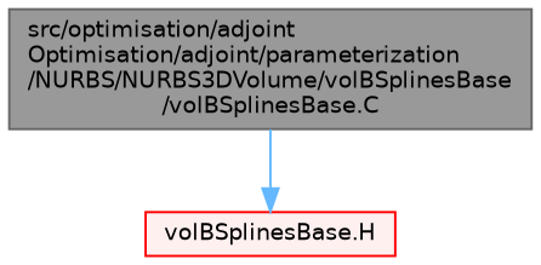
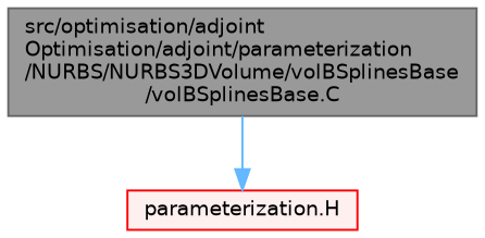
  digraph {
    node [fontname=Helvetica fontsize=10 shape=box style=filled]
    n1 [color=gray40 fillcolor=grey60 fontcolor=black height=0.2 label="src/optimisation/adjoint\lOptimisation/adjoint/parameterization\l/NURBS/NURBS3DVolume/volBSplinesBase\l/volBSplinesBase.C" width=0.4]
-   n2 [color=red fillcolor="#FFF0F0" height=0.2 label="volBSplinesBase.H" width=0.4]
+   n2 [color=red fillcolor="#FFF0F0" height=0.2 label="parameterization.H" width=0.4]
    n1 -> n2 [color=steelblue1 fontname=Helvetica fontsize=10 labelfontname=Helvetica labelfontsize=10 style=solid]
  }
